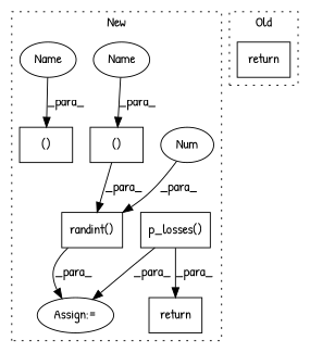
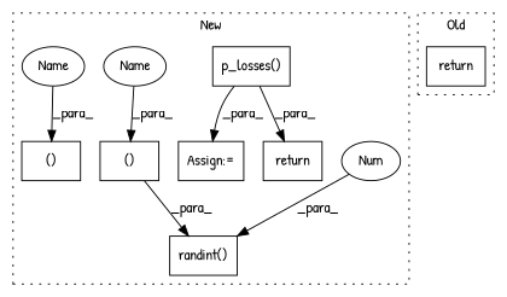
  digraph {
    fontname="Patrick Hand"
    node [a=75 fontname="Patrick Hand" l=1 shape=box]
    edge [fontname="Patrick Hand"]
    n1 [l="14,38" label="randint()" s="20015,20056"]
    n2 [a=76 label=Num s=20029 shape=ellipse]
-   n3 [a=68 l=3 label="Assign:=" s=20012 shape=ellipse]
+   n3 [a=68 l=3 label="Assign:=" s=20012]
    n4 [a=93 l=7 label=return s=20237]
    n5 [a=54 l=0 label="()" s=20054]
    n6 [l="14,15" label="p_losses()" s="20161,20213"]
    n7 [a=54 l=18 label="()" s=19845]
    n8 [a=87 label=Name s=20053 shape=ellipse]
    n9 [a=87 label=Name s=19844 shape=ellipse]
    n10 [a=93 l=7 label=return s=13324]
    subgraph cluster_1 {
      label=New
      style=dotted
      n1
      n2
      n3
      n4
      n5
      n6
      n7
      n8
      n9
    }
    subgraph cluster_2 {
      label=Old
      style=dotted
      n10
    }
-   n1 -> n3 [label=_para_]
    n2 -> n1 [label=_para_]
    n5 -> n1 [label=_para_]
    n6 -> n3 [label=_para_]
    n6 -> n4 [label=_para_]
    n8 -> n5 [label=_para_]
    n9 -> n7 [label=_para_]
  }
